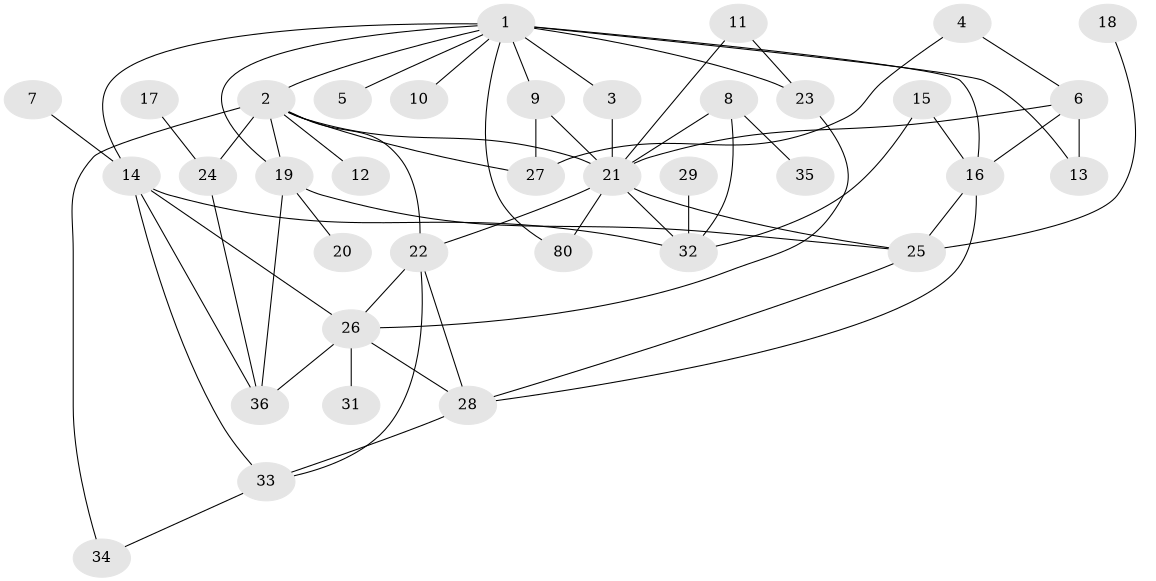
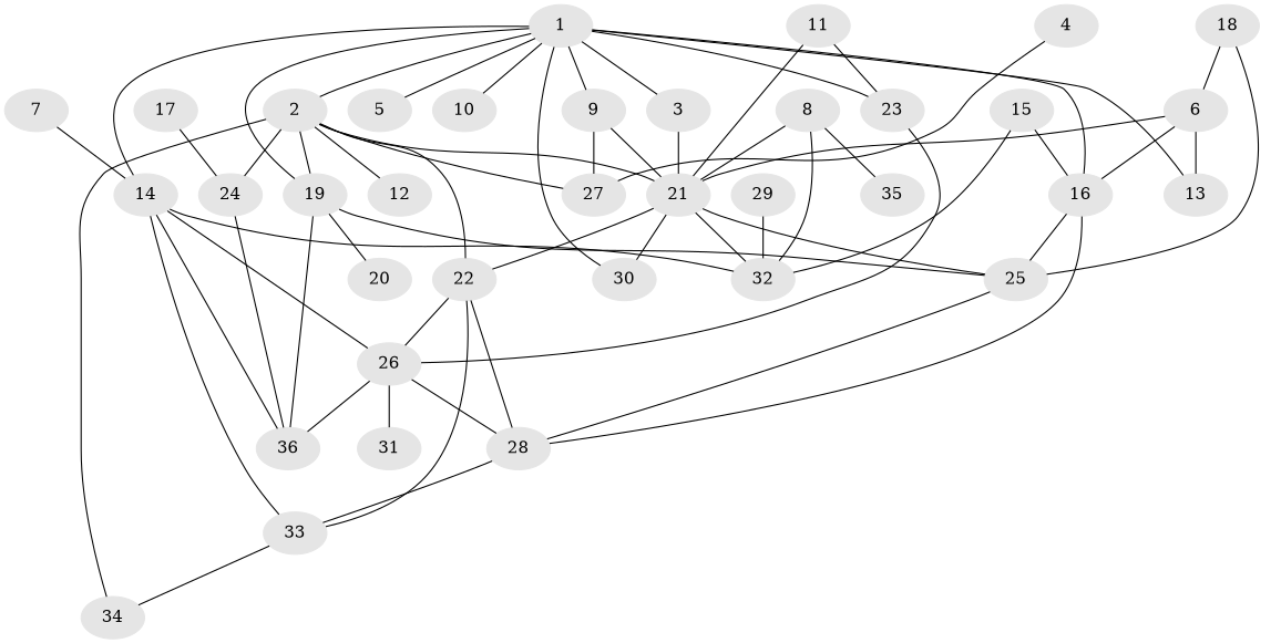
  graph {
    node [color=gray90 style=filled]
    edge [weight=1.0]
    1
    2
    3
    5
    9
    10
    13
    14
    16
    19
    23
-   30 [label=80]
+   30
    12
    21
    22
    24
    27
    34
    32
    26
    33
    36
    25
    28
    20
    4
    6
    7
    8
    35
    11
    31
    15
    17
    18
    29
    1 -- 2
    1 -- 3
    1 -- 5
    1 -- 9
    1 -- 10
    1 -- 13
    1 -- 14
    1 -- 16
    1 -- 19
    1 -- 23 [weight=2.0]
    1 -- 30
    2 -- 19
    2 -- 12
    2 -- 21
    2 -- 22 [weight=2.0]
    2 -- 24
    2 -- 27
    2 -- 34
    3 -- 21
    9 -- 21
    9 -- 27
    14 -- 32
    14 -- 26
    14 -- 33
    14 -- 36
    16 -- 25
    16 -- 28
    19 -- 36
    19 -- 25
    19 -- 20
    23 -- 26
    21 -- 30
    21 -- 22
    21 -- 32
    21 -- 25 [weight=2.0]
    22 -- 26
    22 -- 33
    22 -- 28
    24 -- 36
    26 -- 36
    26 -- 28
    26 -- 31
    33 -- 34
    25 -- 28
    28 -- 33
    4 -- 27
-   4 -- 6
+   18 -- 6
    6 -- 13 [weight=2.0]
    6 -- 16
    6 -- 21
    7 -- 14
    8 -- 21
    8 -- 32
    8 -- 35
    11 -- 23
    11 -- 21
    15 -- 16
    15 -- 32
    17 -- 24
    18 -- 25
    29 -- 32
  }
